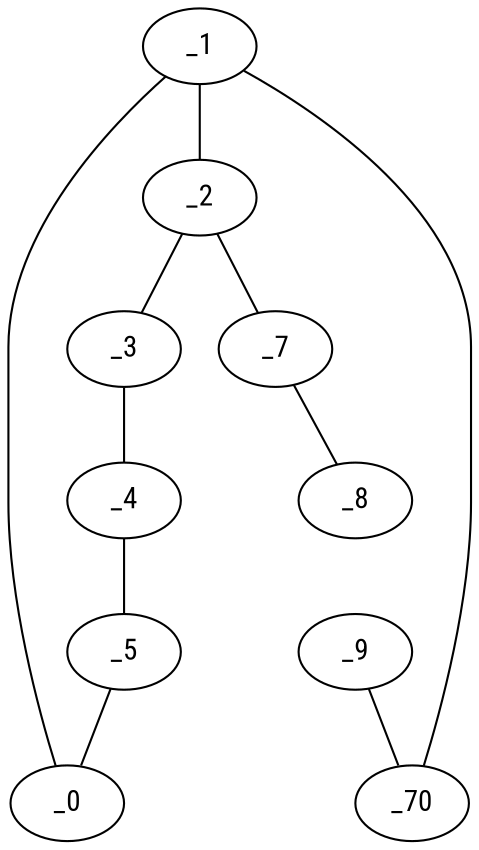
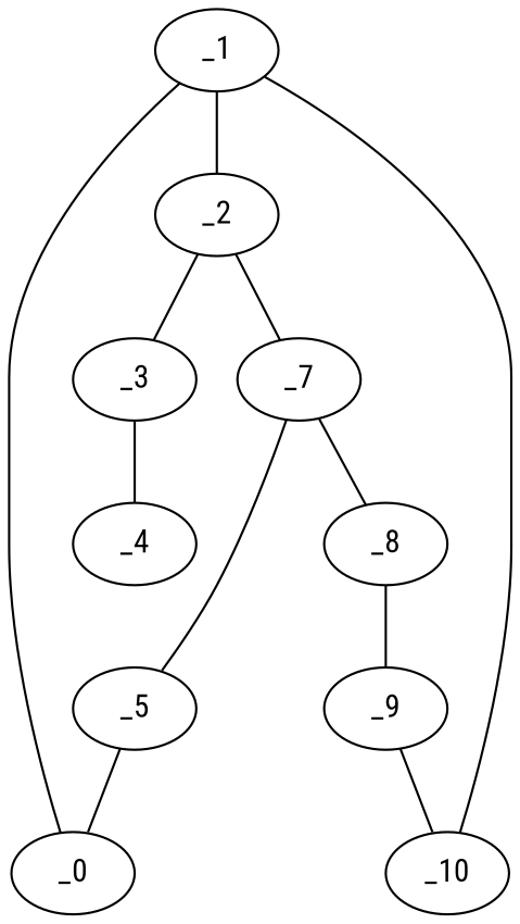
  graph {
    fontname="Roboto Condensed"
    node [charge=0 chem=1 fontname="Roboto Condensed" symbol="C  " x=3.7321 y=0.5]
    edge [fontname="Roboto Condensed" valence=1]
    _2
    _1 [y=-0.5]
    n3 [label=_0 x=4.5981 y=-1]
-   _10 [x=2.866 y=-1 label=_70]
+   _10 [x=2.866 y=-1]
    _3 [x=4.5981 y=1]
    _7 [x=2.866 y=1]
    _4 [chem=5 symbol="S  " x=5.4641]
    _8 [chem=5 symbol="S  " x=2]
    _5 [chem=5 symbol="S  " x=5.4641 y=-0.5]
    _9 [chem=5 symbol="S  " x=2 y=-0.5]
    _2 -- _3
    _2 -- _7
    _1 -- _2 [valence=2]
    _1 -- n3
    _1 -- _10
    _3 -- _4
    _7 -- _8
-   _4 -- _5
+   _7 -- _5
+   _8 -- _9
    _5 -- n3
    _9 -- _10
  }
